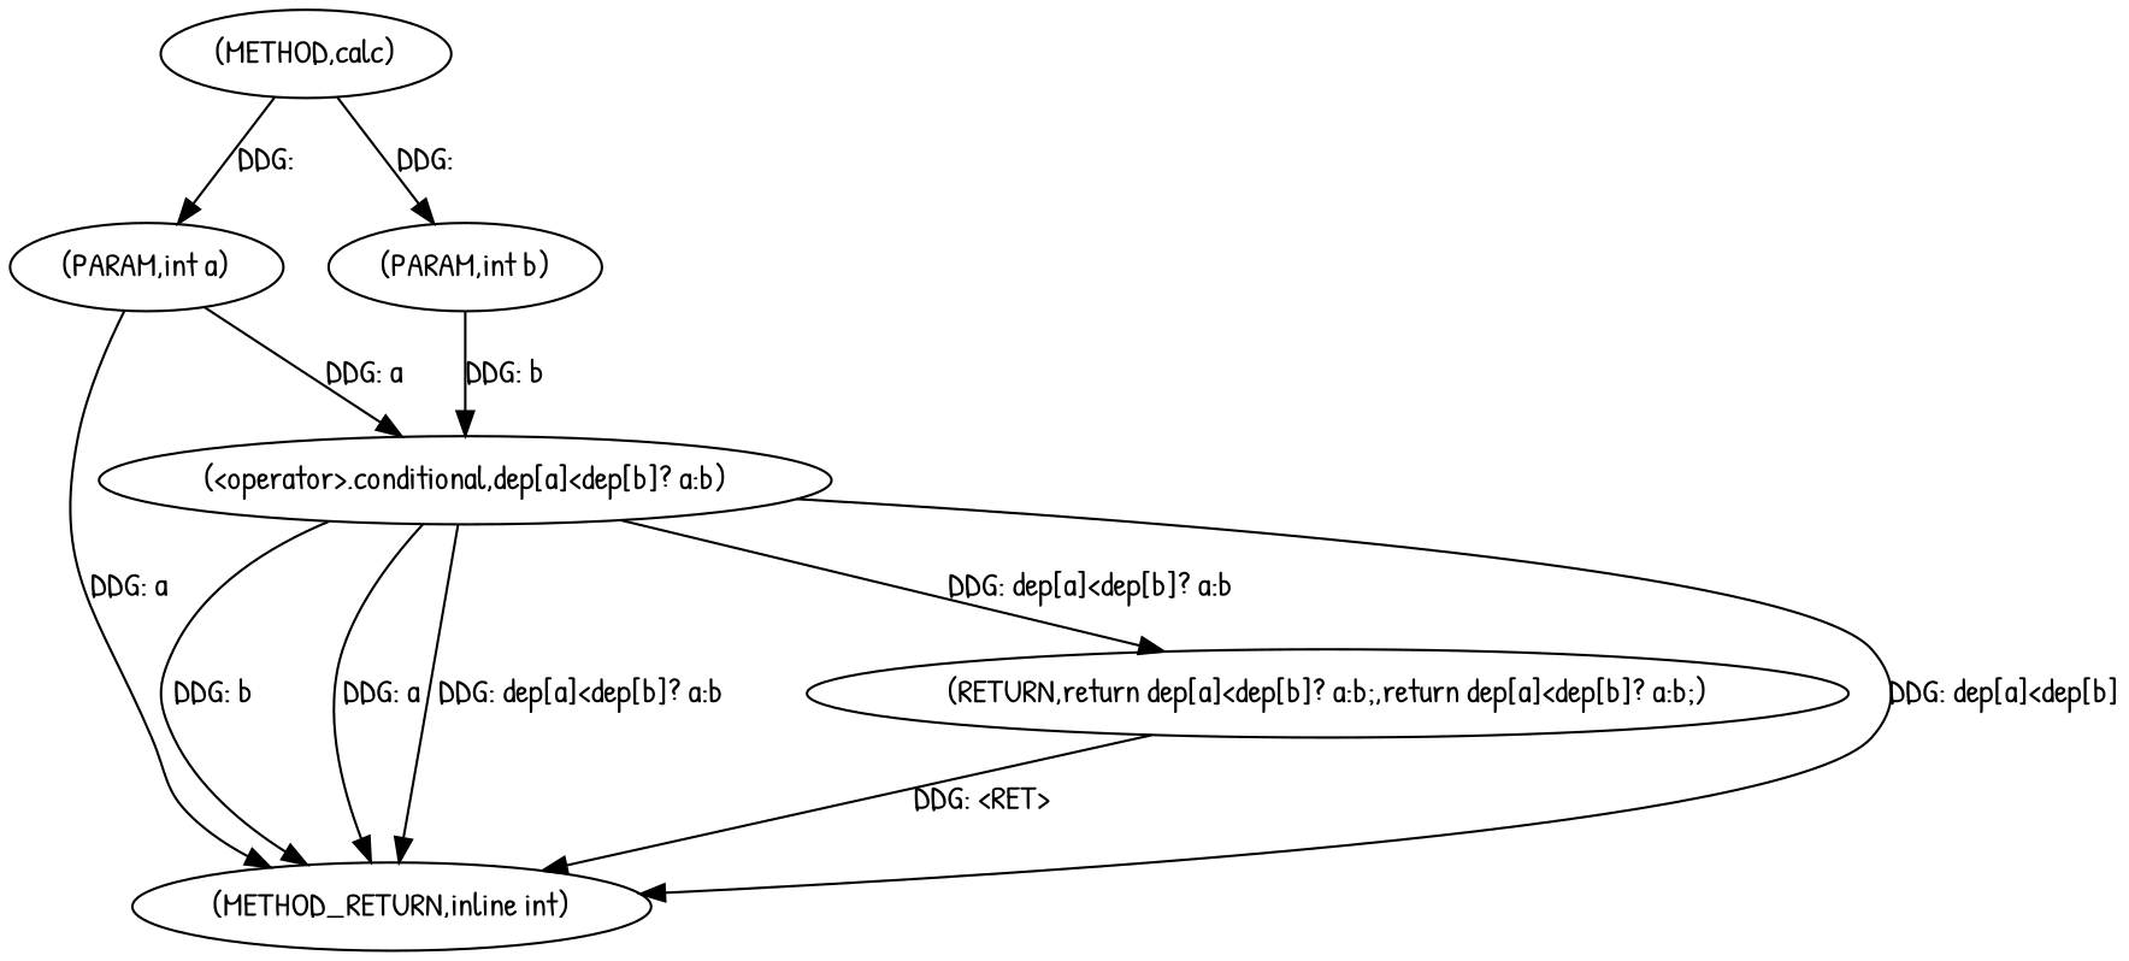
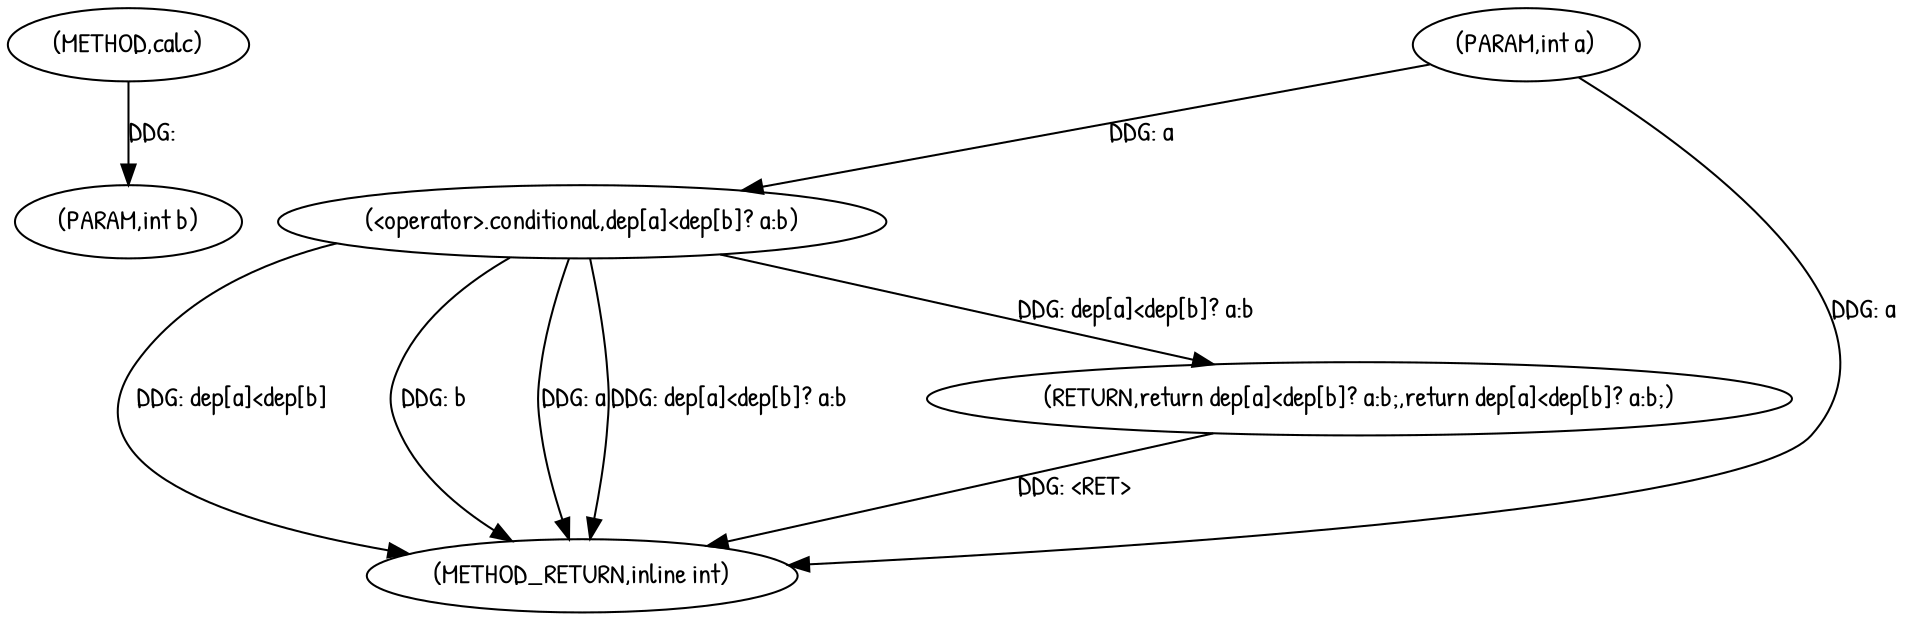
  digraph {
    fontname="Patrick Hand"
    node [fontname="Patrick Hand"]
    edge [fontname="Patrick Hand"]
    n1 [label="(METHOD,calc)"]
    n2 [label="(PARAM,int a)"]
    n3 [label="(PARAM,int b)"]
    n4 [label="(<operator>.conditional,dep[a]<dep[b]? a:b)"]
    n5 [label="(METHOD_RETURN,inline int)"]
    n6 [label="(RETURN,return dep[a]<dep[b]? a:b;,return dep[a]<dep[b]? a:b;)"]
-   n1 -> n2 [label="DDG: "]
    n1 -> n3 [label="DDG: "]
    n2 -> n4 [label="DDG: a"]
    n2 -> n5 [label="DDG: a"]
-   n3 -> n4 [label="DDG: b"]
    n4 -> n5 [label="DDG: dep[a]<dep[b]"]
    n4 -> n5 [label="DDG: b"]
    n4 -> n5 [label="DDG: a"]
    n4 -> n5 [label="DDG: dep[a]<dep[b]? a:b"]
    n4 -> n6 [label="DDG: dep[a]<dep[b]? a:b"]
    n6 -> n5 [label="DDG: <RET>"]
  }
